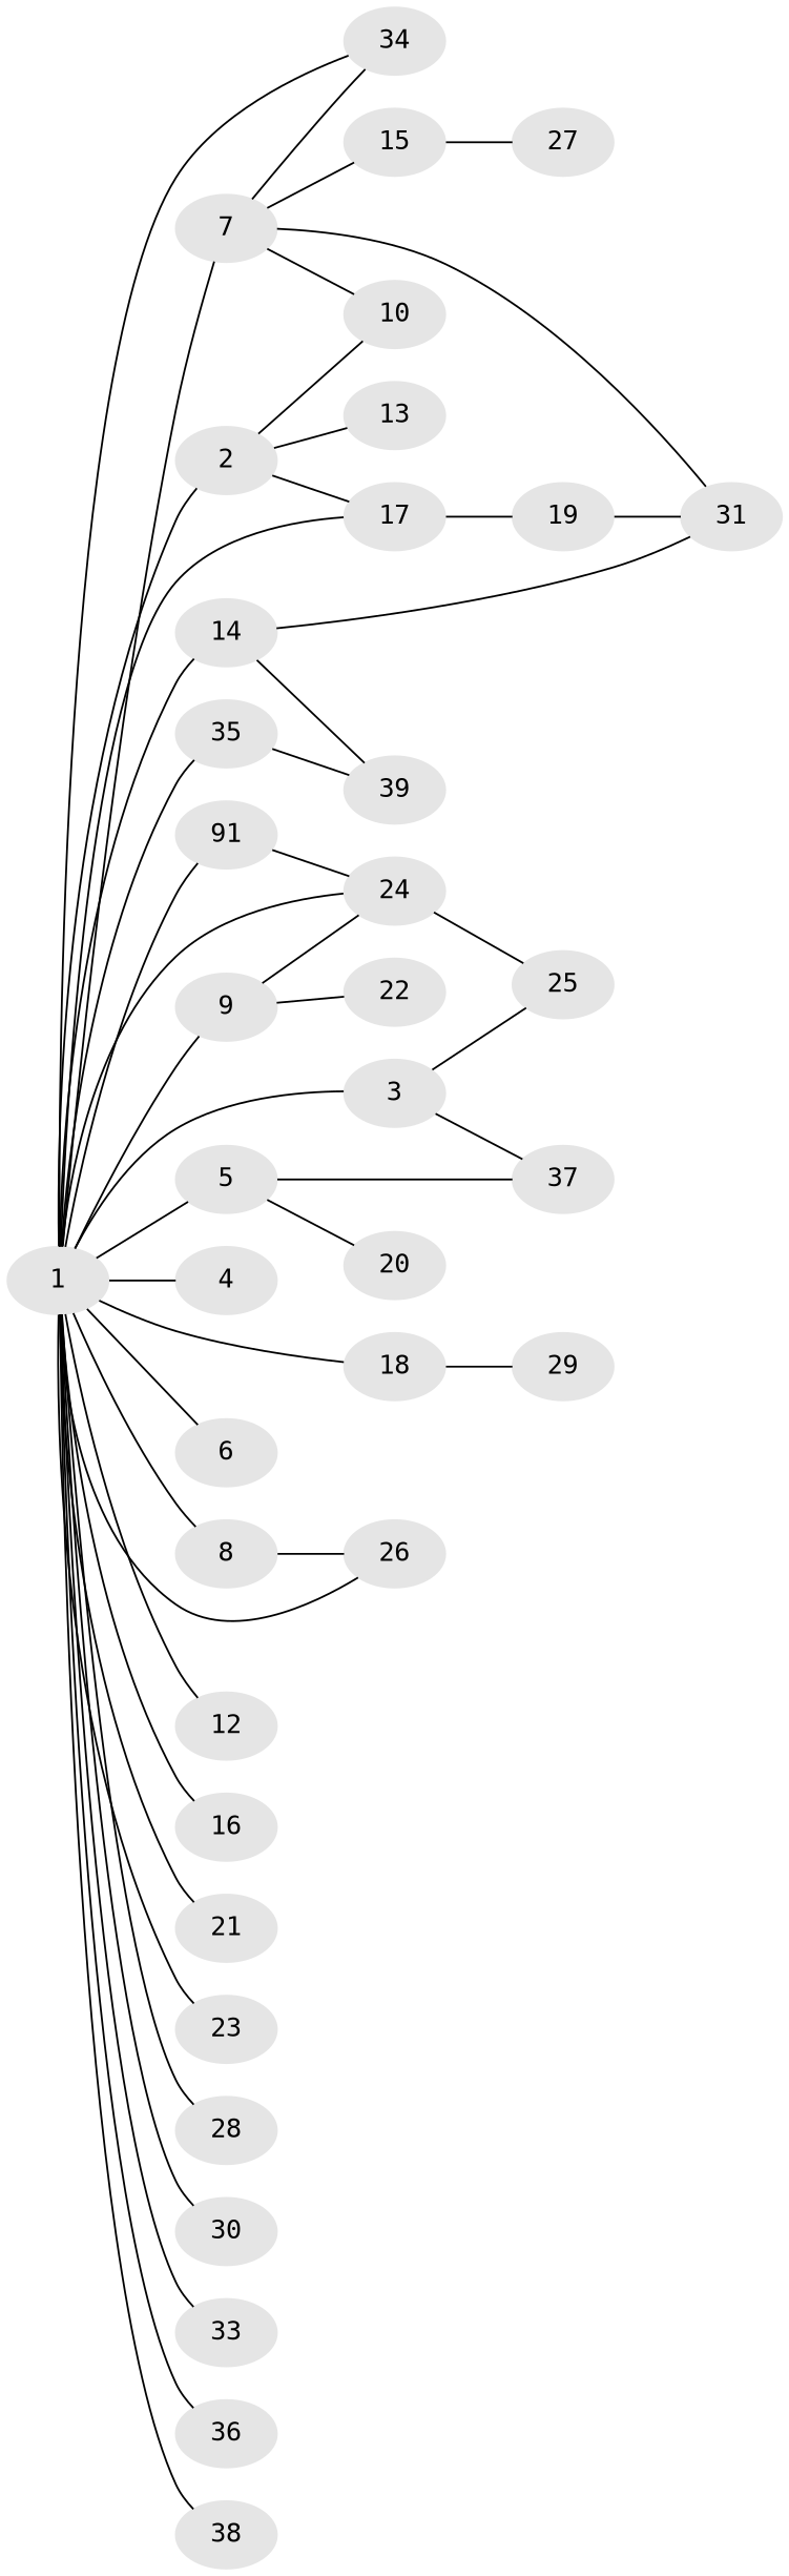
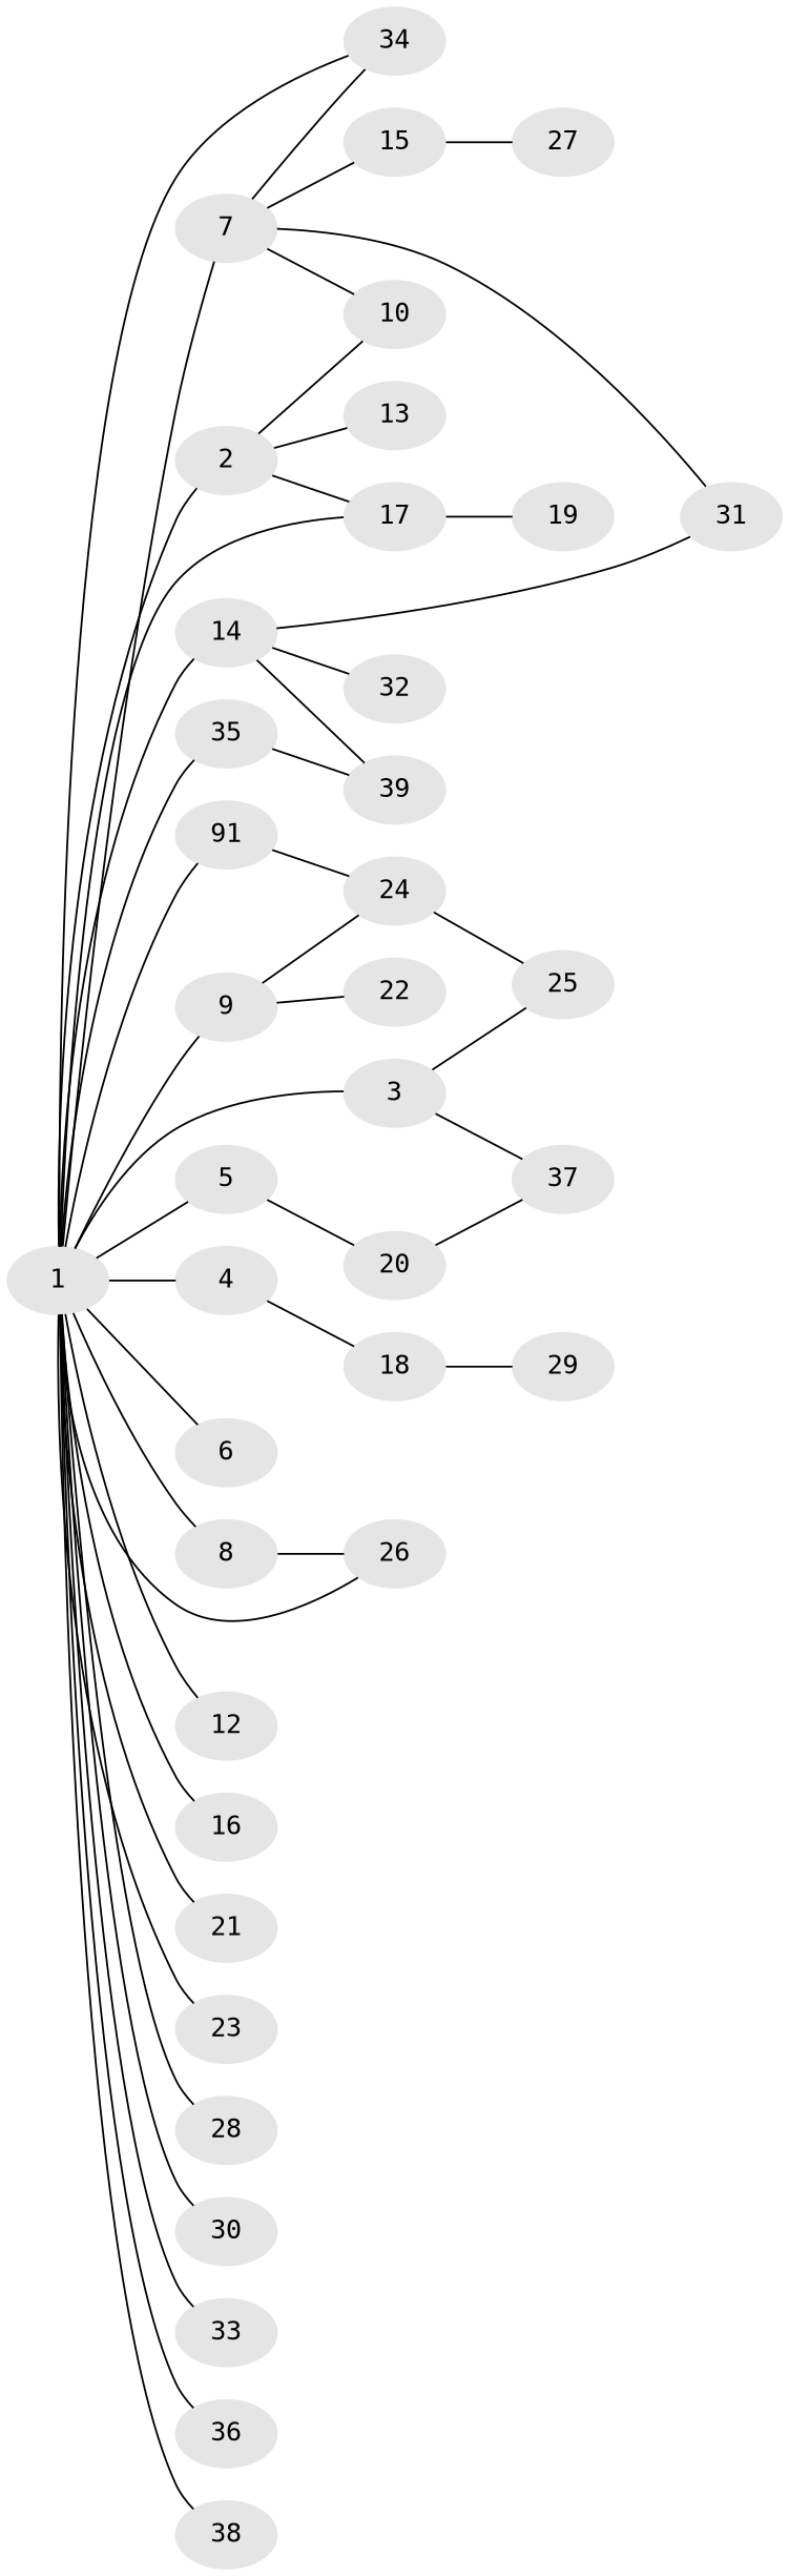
  graph {
    fontname="DejaVu Sans Mono"
    rankdir=LR
    node [color=gray90 fontname="DejaVu Sans Mono" style=filled]
    edge [fontname="DejaVu Sans Mono" weight=1.0]
    1
    2
    3
    4
    5
    6
    7
    8
    9
    n10 [label=91]
    12
    14
    16
    17
    18
    21
    23
    24
    26
    28
    30
    33
    34
    35
    36
    38
    10
    13
    25
    37
    20
    15
    31
    22
+   32
    39
    19
    29
    27
    1 -- 2 [weight=2.0]
    1 -- 3 [weight=2.0]
    1 -- 4
    1 -- 5
    1 -- 6
    1 -- 7
    1 -- 8
    1 -- 9
    1 -- n10
    1 -- 12
    1 -- 14
    1 -- 16
    1 -- 17
-   1 -- 18
+   4 -- 18
    1 -- 21
    1 -- 23
-   1 -- 24
    1 -- 26
    1 -- 28
    1 -- 30
    1 -- 33
    1 -- 34
    1 -- 35
    1 -- 36
    1 -- 38
    2 -- 17
    2 -- 10
    2 -- 13
    3 -- 25
    3 -- 37
-   5 -- 37
+   20 -- 37
    5 -- 20 [weight=3.0]
    7 -- 34
    7 -- 10
    7 -- 15
    7 -- 31
    8 -- 26 [weight=2.0]
    9 -- 24
    9 -- 22
    n10 -- 24 [weight=2.0]
    14 -- 31
+   14 -- 32
    14 -- 39
    17 -- 19 [weight=2.0]
    18 -- 29
    24 -- 25
    35 -- 39
    15 -- 27
-   19 -- 31 [weight=3.0]
  }
